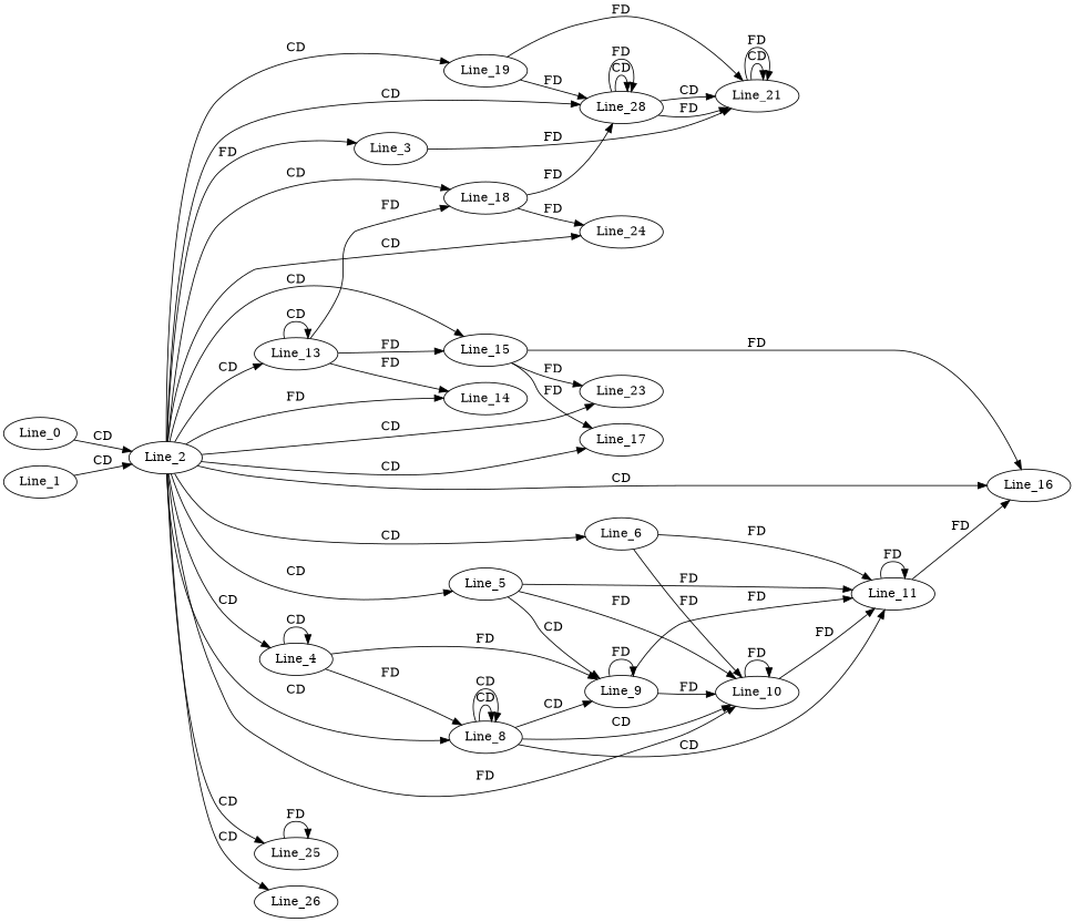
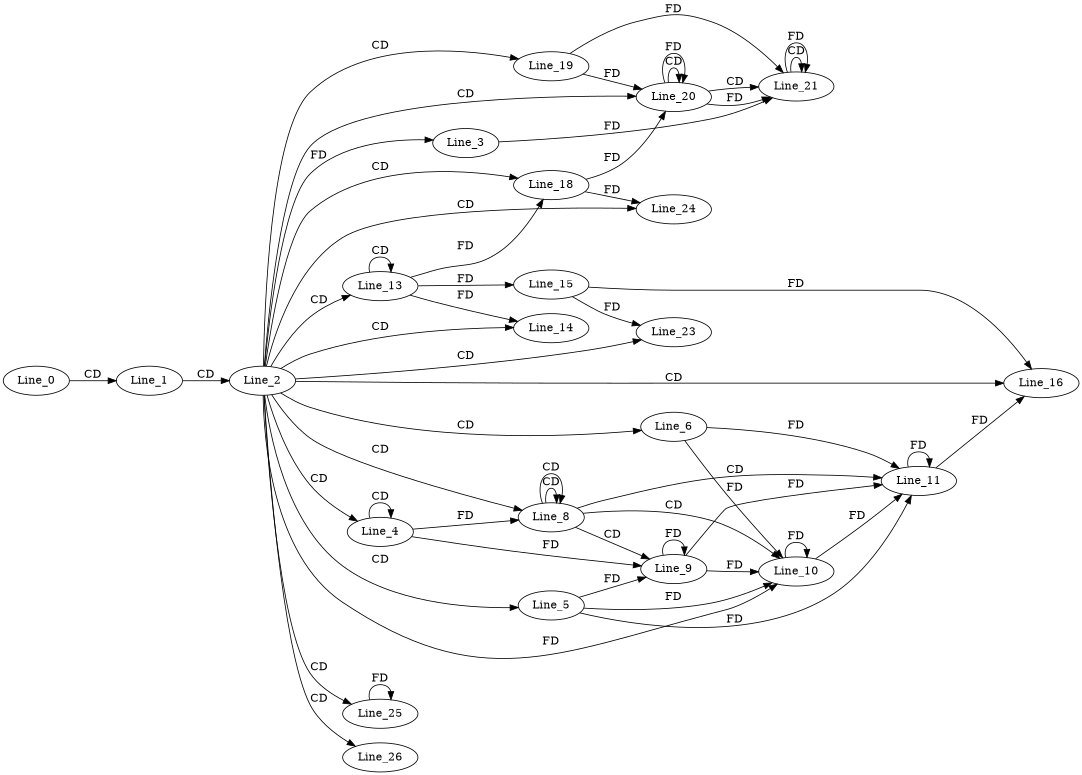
  digraph {
    rankdir=LR
    Line_0
    Line_1
    Line_2
    Line_3
    Line_4
    Line_5
    Line_6
    Line_8
    Line_10
    Line_13
    Line_14
    Line_15
    Line_16
-   Line_17
    Line_18
    Line_19
-   Line_20 [label=Line_28]
+   Line_20
    Line_23
    Line_24
    Line_25
    Line_26
    Line_21
    Line_9
    Line_11
-   Line_0 -> Line_2 [label=CD]
+   Line_0 -> Line_1 [label=CD]
    Line_1 -> Line_2 [label=CD]
    Line_2 -> Line_3 [label=FD]
    Line_2 -> Line_4 [label=CD]
    Line_2 -> Line_5 [label=CD]
    Line_2 -> Line_6 [label=CD]
    Line_2 -> Line_8 [label=CD]
    Line_2 -> Line_10 [label=FD]
    Line_2 -> Line_13 [label=CD]
-   Line_2 -> Line_14 [label=FD]
-   Line_2 -> Line_15 [label=CD]
+   Line_2 -> Line_14 [label=CD]
    Line_2 -> Line_16 [label=CD]
-   Line_2 -> Line_17 [label=CD]
    Line_2 -> Line_18 [label=CD]
    Line_2 -> Line_19 [label=CD]
    Line_2 -> Line_20 [label=CD]
    Line_2 -> Line_23 [label=CD]
    Line_2 -> Line_24 [label=CD]
    Line_2 -> Line_25 [label=CD]
    Line_2 -> Line_26 [label=CD]
    Line_3 -> Line_21 [label=FD]
    Line_4 -> Line_4 [label=CD]
    Line_4 -> Line_8 [label=FD]
    Line_4 -> Line_9 [label=FD]
    Line_5 -> Line_10 [label=FD]
-   Line_5 -> Line_9 [label=CD]
+   Line_5 -> Line_9 [label=FD]
    Line_5 -> Line_11 [label=FD]
    Line_6 -> Line_10 [label=FD]
    Line_6 -> Line_11 [label=FD]
    Line_8 -> Line_8 [label=CD]
    Line_8 -> Line_8 [label=CD]
    Line_8 -> Line_10 [label=CD]
    Line_8 -> Line_9 [label=CD]
    Line_8 -> Line_11 [label=CD]
    Line_10 -> Line_10 [label=FD]
    Line_10 -> Line_11 [label=FD]
    Line_13 -> Line_13 [label=CD]
    Line_13 -> Line_14 [label=FD]
    Line_13 -> Line_15 [label=FD]
    Line_13 -> Line_18 [label=FD]
    Line_15 -> Line_16 [label=FD]
-   Line_15 -> Line_17 [label=FD]
    Line_15 -> Line_23 [label=FD]
    Line_18 -> Line_20 [label=FD]
    Line_18 -> Line_24 [label=FD]
    Line_19 -> Line_20 [label=FD]
    Line_19 -> Line_21 [label=FD]
    Line_20 -> Line_20 [label=CD]
    Line_20 -> Line_20 [label=FD]
    Line_20 -> Line_21 [label=CD]
    Line_20 -> Line_21 [label=FD]
    Line_25 -> Line_25 [label=FD]
    Line_21 -> Line_21 [label=CD]
    Line_21 -> Line_21 [label=FD]
    Line_9 -> Line_10 [label=FD]
    Line_9 -> Line_9 [label=FD]
    Line_9 -> Line_11 [label=FD]
    Line_11 -> Line_16 [label=FD]
    Line_11 -> Line_11 [label=FD]
  }
